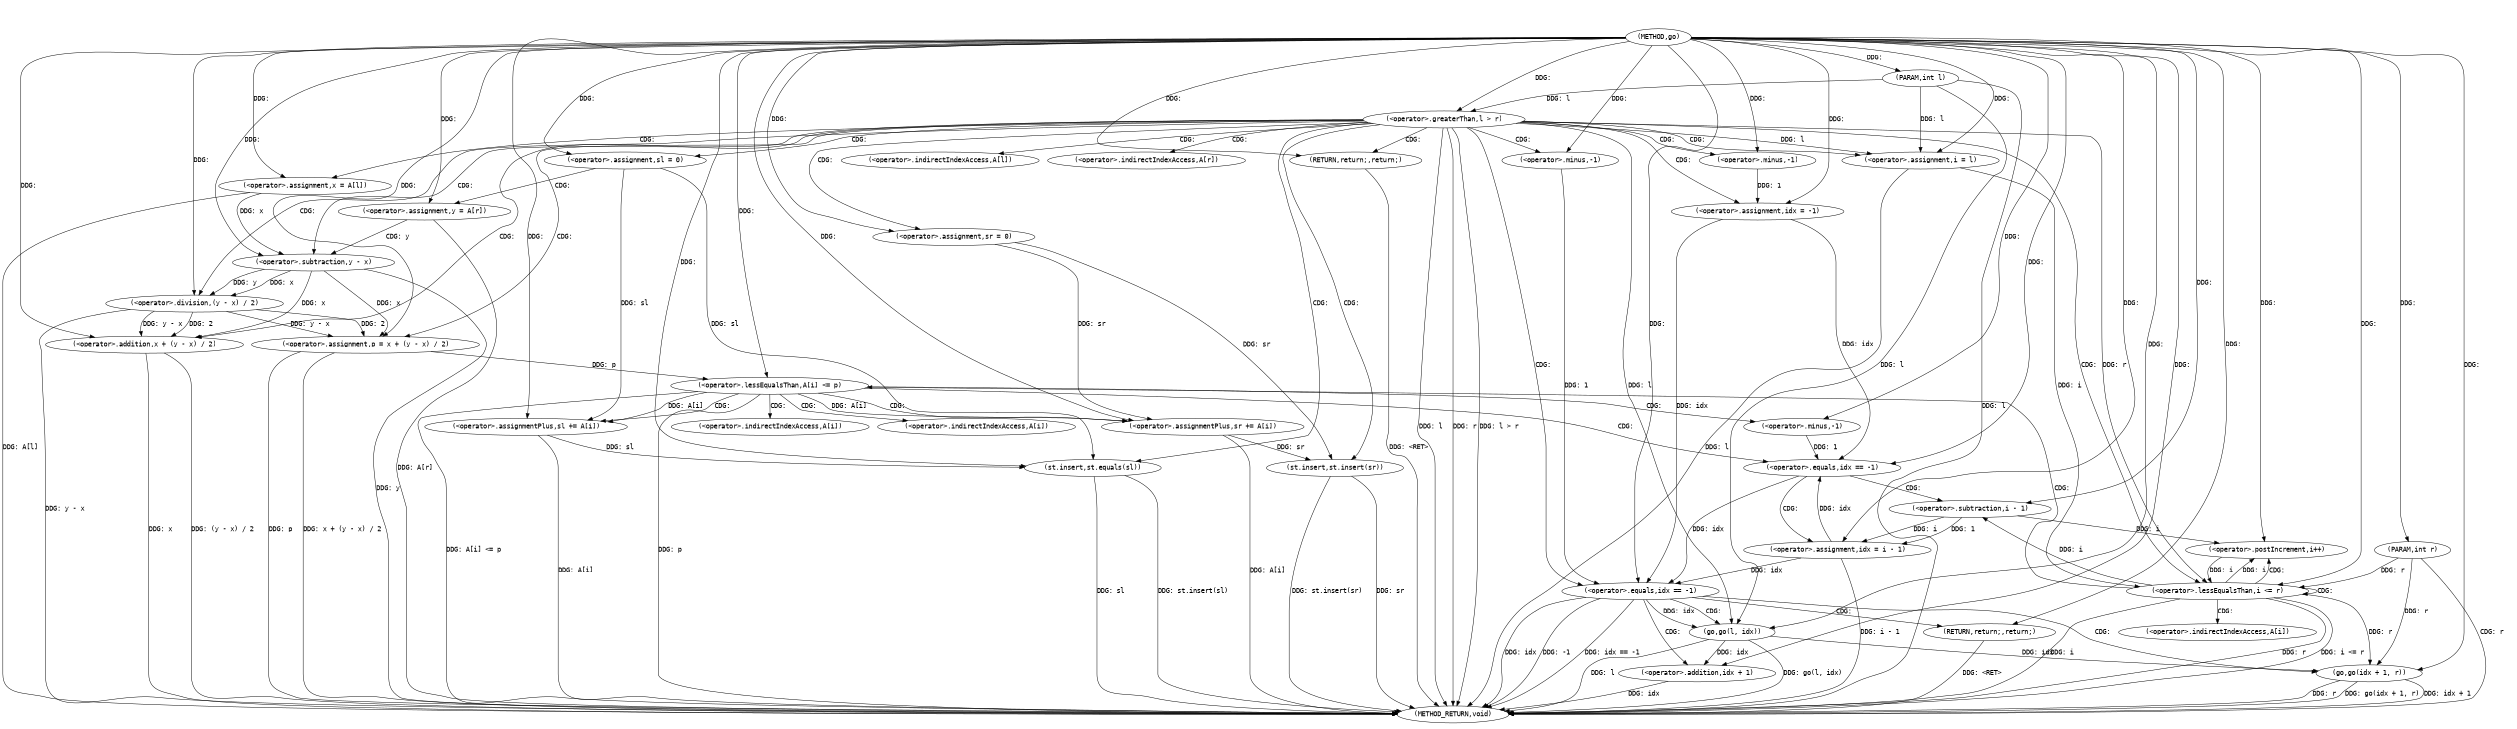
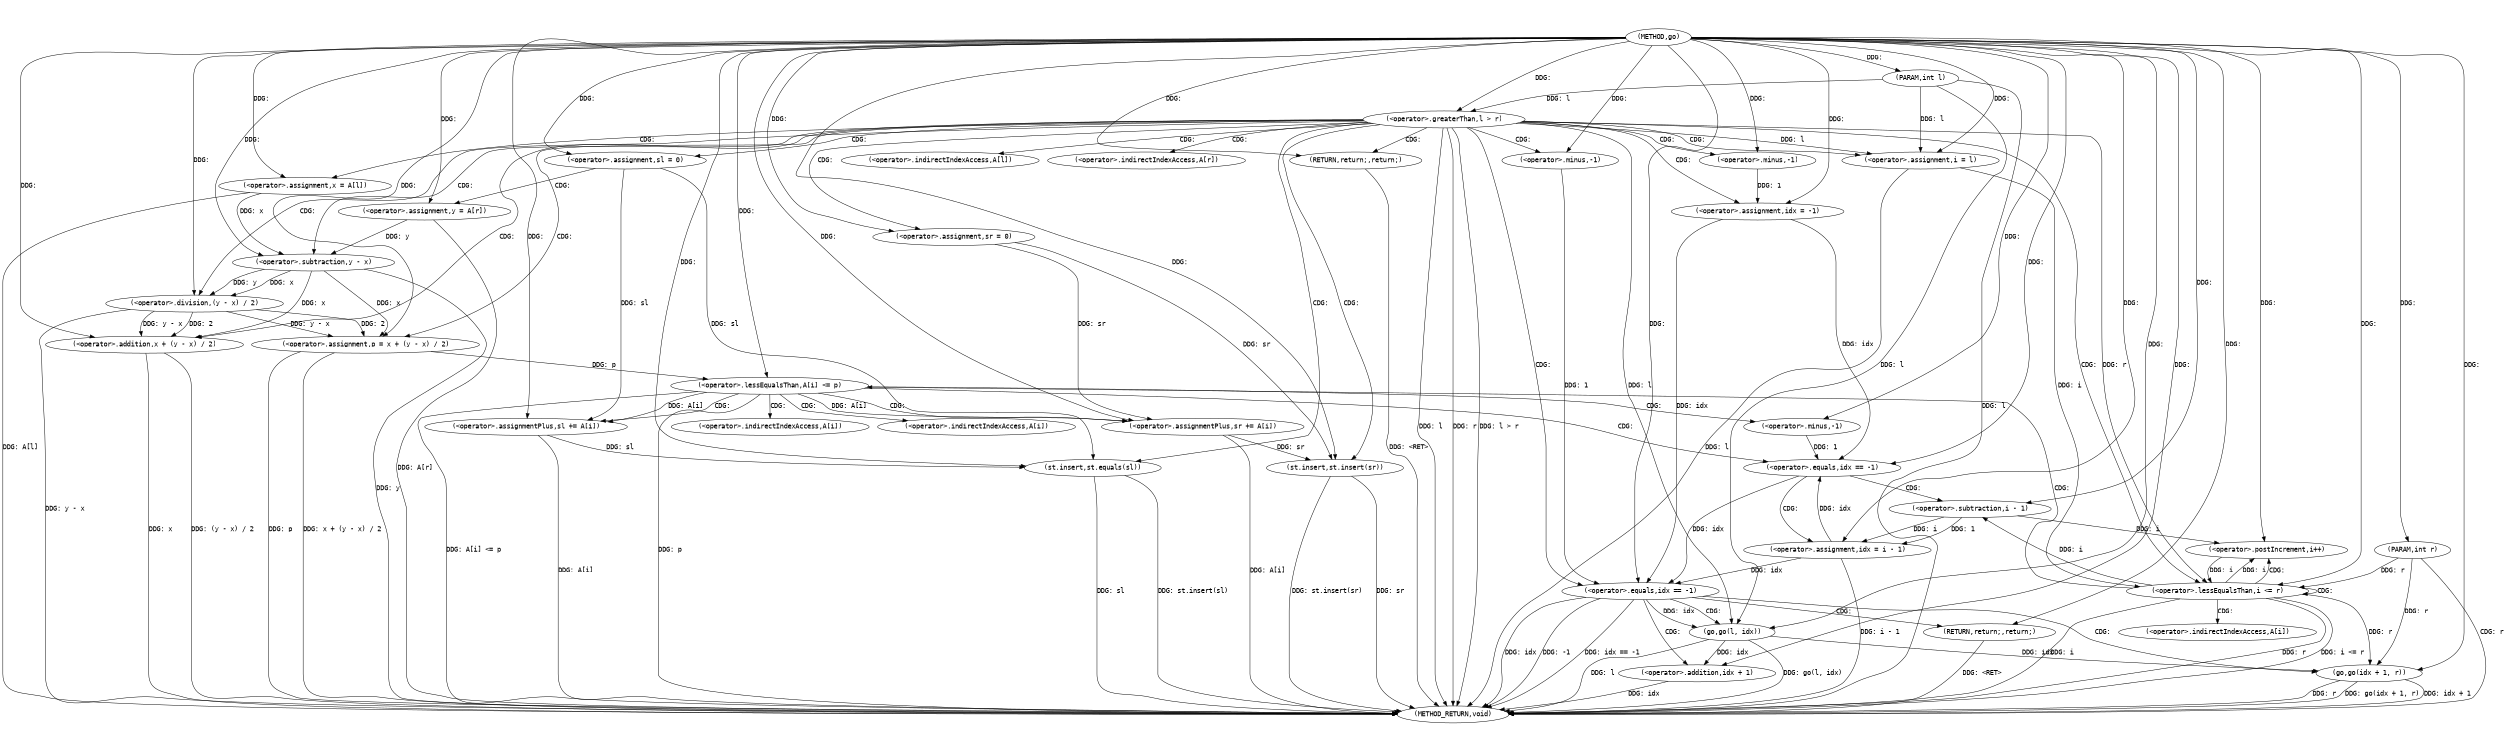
  digraph {
    fontname="DejaVu Sans Mono"
    node [fontname="DejaVu Sans Mono"]
    edge [fontname="DejaVu Sans Mono"]
    n1 [label="(METHOD,go)"]
    n2 [label="(PARAM,int l)"]
    n3 [label="(PARAM,int r)"]
    n4 [label="(<operator>.assignment,x = A[l])"]
    n5 [label="(<operator>.assignment,y = A[r])"]
    n6 [label="(<operator>.assignment,p = x + (y - x) / 2)"]
    n7 [label="(<operator>.assignment,sl = 0)"]
    n8 [label="(<operator>.assignment,sr = 0)"]
    n9 [label="(<operator>.assignment,idx = -1)"]
    n10 [label="(st.insert,st.equals(sl))"]
    n11 [label="(st.insert,st.insert(sr))"]
    n12 [label="(go,go(l, idx))"]
    n13 [label="(go,go(idx + 1, r))"]
    n14 [label="(<operator>.greaterThan,l > r)"]
    n15 [label="(RETURN,return;,return;)"]
    n16 [label="(<operator>.assignment,i = l)"]
    n17 [label="(<operator>.lessEqualsThan,i <= r)"]
    n18 [label="(<operator>.postIncrement,i++)"]
    n19 [label="(<operator>.equals,idx == -1)"]
    n20 [label="(RETURN,return;,return;)"]
    n21 [label="(<operator>.addition,x + (y - x) / 2)"]
    n22 [label="(<operator>.minus,-1)"]
    n23 [label="(<operator>.addition,idx + 1)"]
    n24 [label="(<operator>.division,(y - x) / 2)"]
    n25 [label="(<operator>.lessEqualsThan,A[i] <= p)"]
    n26 [label="(<operator>.assignmentPlus,sl += A[i])"]
    n27 [label="(<operator>.minus,-1)"]
    n28 [label="(<operator>.subtraction,y - x)"]
    n29 [label="(<operator>.assignmentPlus,sr += A[i])"]
    n30 [label="(<operator>.equals,idx == -1)"]
    n31 [label="(<operator>.assignment,idx = i - 1)"]
    n32 [label="(<operator>.minus,-1)"]
    n33 [label="(<operator>.subtraction,i - 1)"]
    n34 [label="(METHOD_RETURN,void)"]
    n35 [label="(<operator>.indirectIndexAccess,A[l])"]
    n36 [label="(<operator>.indirectIndexAccess,A[r])"]
    n37 [label="(<operator>.indirectIndexAccess,A[i])"]
    n38 [label="(<operator>.indirectIndexAccess,A[i])"]
    n39 [label="(<operator>.indirectIndexAccess,A[i])"]
    n1 -> n2 [label="DDG: "]
    n1 -> n3 [label="DDG: "]
    n1 -> n4 [label="DDG: "]
    n1 -> n5 [label="DDG: "]
    n1 -> n6 [label="DDG: "]
    n1 -> n7 [label="DDG: "]
    n1 -> n8 [label="DDG: "]
    n1 -> n9 [label="DDG: "]
    n1 -> n10 [label="DDG: "]
+   n1 -> n11 [label="DDG: "]
    n1 -> n12 [label="DDG: "]
    n1 -> n13 [label="DDG: "]
    n1 -> n14 [label="DDG: "]
    n1 -> n15 [label="DDG: "]
    n1 -> n16 [label="DDG: "]
    n1 -> n17 [label="DDG: "]
    n1 -> n18 [label="DDG: "]
    n1 -> n19 [label="DDG: "]
    n1 -> n20 [label="DDG: "]
    n1 -> n21 [label="DDG: "]
    n1 -> n22 [label="DDG: "]
    n1 -> n23 [label="DDG: "]
    n1 -> n24 [label="DDG: "]
    n1 -> n25 [label="DDG: "]
    n1 -> n26 [label="DDG: "]
    n1 -> n27 [label="DDG: "]
    n1 -> n28 [label="DDG: "]
    n1 -> n29 [label="DDG: "]
    n1 -> n30 [label="DDG: "]
    n1 -> n31 [label="DDG: "]
    n1 -> n32 [label="DDG: "]
    n1 -> n33 [label="DDG: "]
    n2 -> n12 [label="DDG: l"]
    n2 -> n14 [label="DDG: l"]
    n2 -> n16 [label="DDG: l"]
    n2 -> n34 [label="DDG: l"]
    n3 -> n13 [label="DDG: r"]
    n3 -> n17 [label="DDG: r"]
    n3 -> n34 [label="CDG: r"]
    n4 -> n28 [label="DDG: x"]
    n4 -> n34 [label="DDG: A[l]"]
-   n5 -> n28 [label="CDG: y"]
+   n5 -> n28 [label="DDG: y"]
    n5 -> n34 [label="DDG: A[r]"]
    n6 -> n25 [label="DDG: p"]
    n6 -> n34 [label="DDG: p"]
    n6 -> n34 [label="DDG: x + (y - x) / 2"]
    n7 -> n5 [label="CDG: "]
    n7 -> n10 [label="DDG: sl"]
    n7 -> n26 [label="DDG: sl"]
    n8 -> n11 [label="DDG: sr"]
    n8 -> n29 [label="DDG: sr"]
    n9 -> n19 [label="DDG: idx"]
    n9 -> n30 [label="DDG: idx"]
    n10 -> n34 [label="DDG: sl"]
    n10 -> n34 [label="DDG: st.insert(sl)"]
    n11 -> n34 [label="DDG: sr"]
    n11 -> n34 [label="DDG: st.insert(sr)"]
    n12 -> n13 [label="DDG: idx"]
    n12 -> n23 [label="DDG: idx"]
    n12 -> n34 [label="DDG: l"]
    n12 -> n34 [label="DDG: go(l, idx)"]
    n13 -> n34 [label="DDG: idx + 1"]
    n13 -> n34 [label="DDG: r"]
    n13 -> n34 [label="DDG: go(idx + 1, r)"]
    n14 -> n4 [label="CDG: "]
    n14 -> n6 [label="CDG: "]
    n14 -> n7 [label="CDG: "]
    n14 -> n8 [label="CDG: "]
    n14 -> n9 [label="CDG: "]
    n14 -> n10 [label="CDG: "]
    n14 -> n11 [label="CDG: "]
    n14 -> n12 [label="DDG: l"]
    n14 -> n15 [label="CDG: "]
    n14 -> n16 [label="DDG: l"]
    n14 -> n16 [label="CDG: "]
    n14 -> n17 [label="DDG: r"]
    n14 -> n17 [label="CDG: "]
    n14 -> n19 [label="CDG: "]
    n14 -> n21 [label="CDG: "]
    n14 -> n22 [label="CDG: "]
    n14 -> n24 [label="CDG: "]
    n14 -> n27 [label="CDG: "]
    n14 -> n28 [label="CDG: "]
    n14 -> n34 [label="DDG: l"]
    n14 -> n34 [label="DDG: r"]
    n14 -> n34 [label="DDG: l > r"]
    n14 -> n35 [label="CDG: "]
    n14 -> n36 [label="CDG: "]
    n15 -> n34 [label="DDG: <RET>"]
    n16 -> n17 [label="DDG: i"]
    n16 -> n34 [label="DDG: l"]
    n17 -> n13 [label="DDG: r"]
    n17 -> n17 [label="CDG: "]
    n17 -> n18 [label="DDG: i"]
    n17 -> n18 [label="CDG: "]
    n17 -> n25 [label="CDG: "]
    n17 -> n33 [label="DDG: i"]
    n17 -> n34 [label="DDG: i"]
    n17 -> n34 [label="DDG: r"]
    n17 -> n34 [label="DDG: i <= r"]
    n17 -> n37 [label="CDG: "]
    n18 -> n17 [label="DDG: i"]
    n19 -> n12 [label="DDG: idx"]
    n19 -> n12 [label="CDG: "]
    n19 -> n13 [label="CDG: "]
    n19 -> n20 [label="CDG: "]
    n19 -> n23 [label="CDG: "]
    n19 -> n34 [label="DDG: idx"]
    n19 -> n34 [label="DDG: -1"]
    n19 -> n34 [label="DDG: idx == -1"]
    n20 -> n34 [label="DDG: <RET>"]
    n21 -> n34 [label="DDG: x"]
    n21 -> n34 [label="DDG: (y - x) / 2"]
    n22 -> n9 [label="DDG: 1"]
    n23 -> n34 [label="DDG: idx"]
    n24 -> n6 [label="DDG: 2"]
    n24 -> n6 [label="DDG: y - x"]
    n24 -> n21 [label="DDG: 2"]
    n24 -> n21 [label="DDG: y - x"]
    n24 -> n34 [label="DDG: y - x"]
    n25 -> n26 [label="DDG: A[i]"]
    n25 -> n26 [label="CDG: "]
    n25 -> n29 [label="DDG: A[i]"]
    n25 -> n29 [label="CDG: "]
    n25 -> n30 [label="CDG: "]
    n25 -> n32 [label="CDG: "]
    n25 -> n34 [label="DDG: p"]
    n25 -> n34 [label="DDG: A[i] <= p"]
    n25 -> n38 [label="CDG: "]
    n25 -> n39 [label="CDG: "]
    n26 -> n10 [label="DDG: sl"]
    n26 -> n34 [label="DDG: A[i]"]
    n27 -> n19 [label="DDG: 1"]
    n28 -> n6 [label="DDG: x"]
    n28 -> n21 [label="DDG: x"]
    n28 -> n24 [label="DDG: x"]
    n28 -> n24 [label="DDG: y"]
    n28 -> n34 [label="DDG: y"]
    n29 -> n11 [label="DDG: sr"]
    n29 -> n34 [label="DDG: A[i]"]
    n30 -> n19 [label="DDG: idx"]
    n30 -> n31 [label="CDG: "]
    n30 -> n33 [label="CDG: "]
    n31 -> n19 [label="DDG: idx"]
    n31 -> n30 [label="DDG: idx"]
    n31 -> n34 [label="DDG: i - 1"]
    n32 -> n30 [label="DDG: 1"]
    n33 -> n18 [label="DDG: i"]
    n33 -> n31 [label="DDG: 1"]
    n33 -> n31 [label="DDG: i"]
  }
